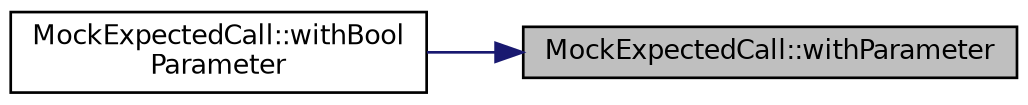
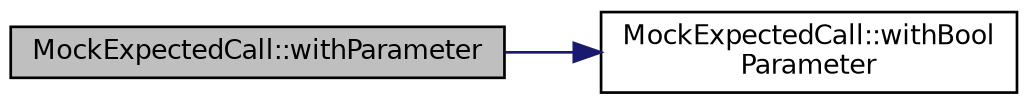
  digraph {
    rankdir=LR
    node [color=black fontname=Helvetica fontsize=10 shape=record style=filled]
    n1 [fillcolor=grey75 fontcolor=black height=0.2 label="MockExpectedCall::withParameter" width=0.4]
    n2 [fillcolor=white height=0.2 label="MockExpectedCall::withBool\lParameter" width=0.4]
-   n2 -> n1 [color=midnightblue fontname=Helvetica fontsize=10 labelfontname=Helvetica labelfontsize=10 style=solid]
+   n1 -> n2 [color=midnightblue fontname=Helvetica fontsize=10 labelfontname=Helvetica labelfontsize=10 style=solid]
  }
